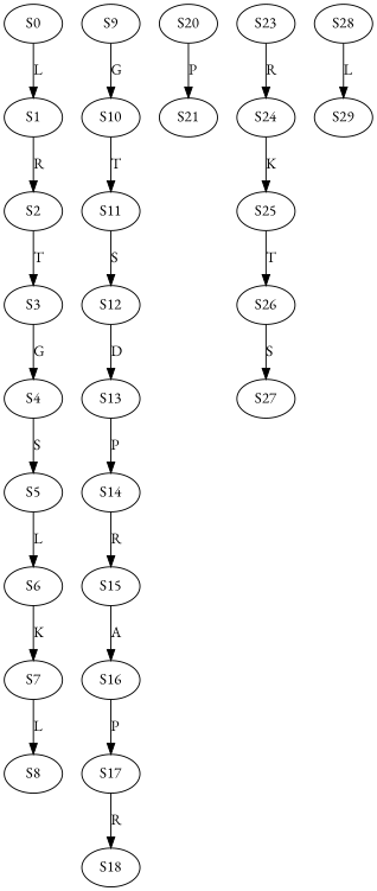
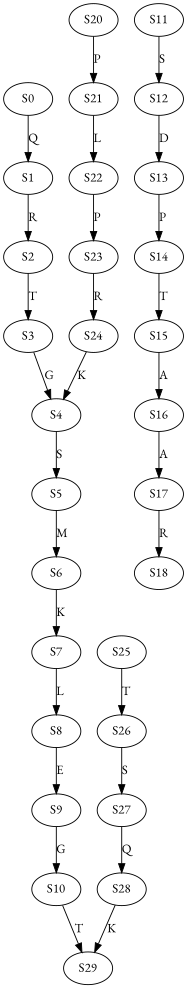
  strict digraph {
    fontname="EB Garamond"
    node [fontname="EB Garamond"]
    edge [fontname="EB Garamond"]
    S0
    S1
    S2
    S3
    S4
    S5
    S6
    S7
    S8
    S9
    S10
    S11
    S12
    S13
    S14
    S15
    S16
    S17
    S18
    S20
    S21
+   S22
    S23
    S24
    S25
    S26
    S27
    S28
    S29
-   S0 -> S1 [label=L]
+   S0 -> S1 [label=Q]
    S1 -> S2 [label=R]
    S2 -> S3 [label=T]
    S3 -> S4 [label=G]
    S4 -> S5 [label=S]
-   S5 -> S6 [label=L]
+   S5 -> S6 [label=M]
    S6 -> S7 [label=K]
    S7 -> S8 [label=L]
+   S8 -> S9 [label=E]
    S9 -> S10 [label=G]
-   S10 -> S11 [label=T]
+   S10 -> S29 [label=T]
    S11 -> S12 [label=S]
    S12 -> S13 [label=D]
    S13 -> S14 [label=P]
-   S14 -> S15 [label=R]
+   S14 -> S15 [label=T]
    S15 -> S16 [label=A]
-   S16 -> S17 [label=P]
+   S16 -> S17 [label=A]
    S17 -> S18 [label=R]
    S20 -> S21 [label=P]
+   S21 -> S22 [label=L]
+   S22 -> S23 [label=P]
    S23 -> S24 [label=R]
-   S24 -> S25 [label=K]
+   S24 -> S4 [label=K]
    S25 -> S26 [label=T]
    S26 -> S27 [label=S]
-   S28 -> S29 [label=L]
+   S27 -> S28 [label=Q]
+   S28 -> S29 [label=K]
  }
